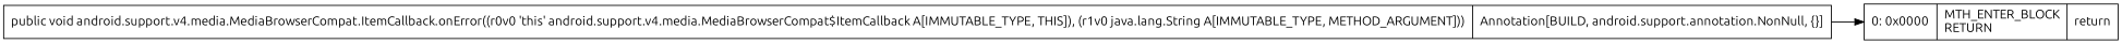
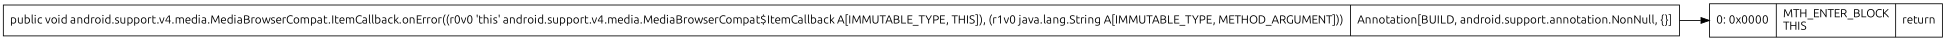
  digraph {
    rankdir=LR
    fontname=Ubuntu
    node [shape=record fontname=Ubuntu]
-   n1 [label="{0\:\ 0x0000|MTH_ENTER_BLOCK\lRETURN\l|return\l}"]
+   n1 [label="{0\:\ 0x0000|MTH_ENTER_BLOCK\lTHIS\l|return\l}"]
    n2 [label="{public void android.support.v4.media.MediaBrowserCompat.ItemCallback.onError((r0v0 'this' android.support.v4.media.MediaBrowserCompat$ItemCallback A[IMMUTABLE_TYPE, THIS]), (r1v0 java.lang.String A[IMMUTABLE_TYPE, METHOD_ARGUMENT]))  | Annotation[BUILD, android.support.annotation.NonNull, \{\}]\l}"]
    n2 -> n1 [fontname=Ubuntu]
  }
